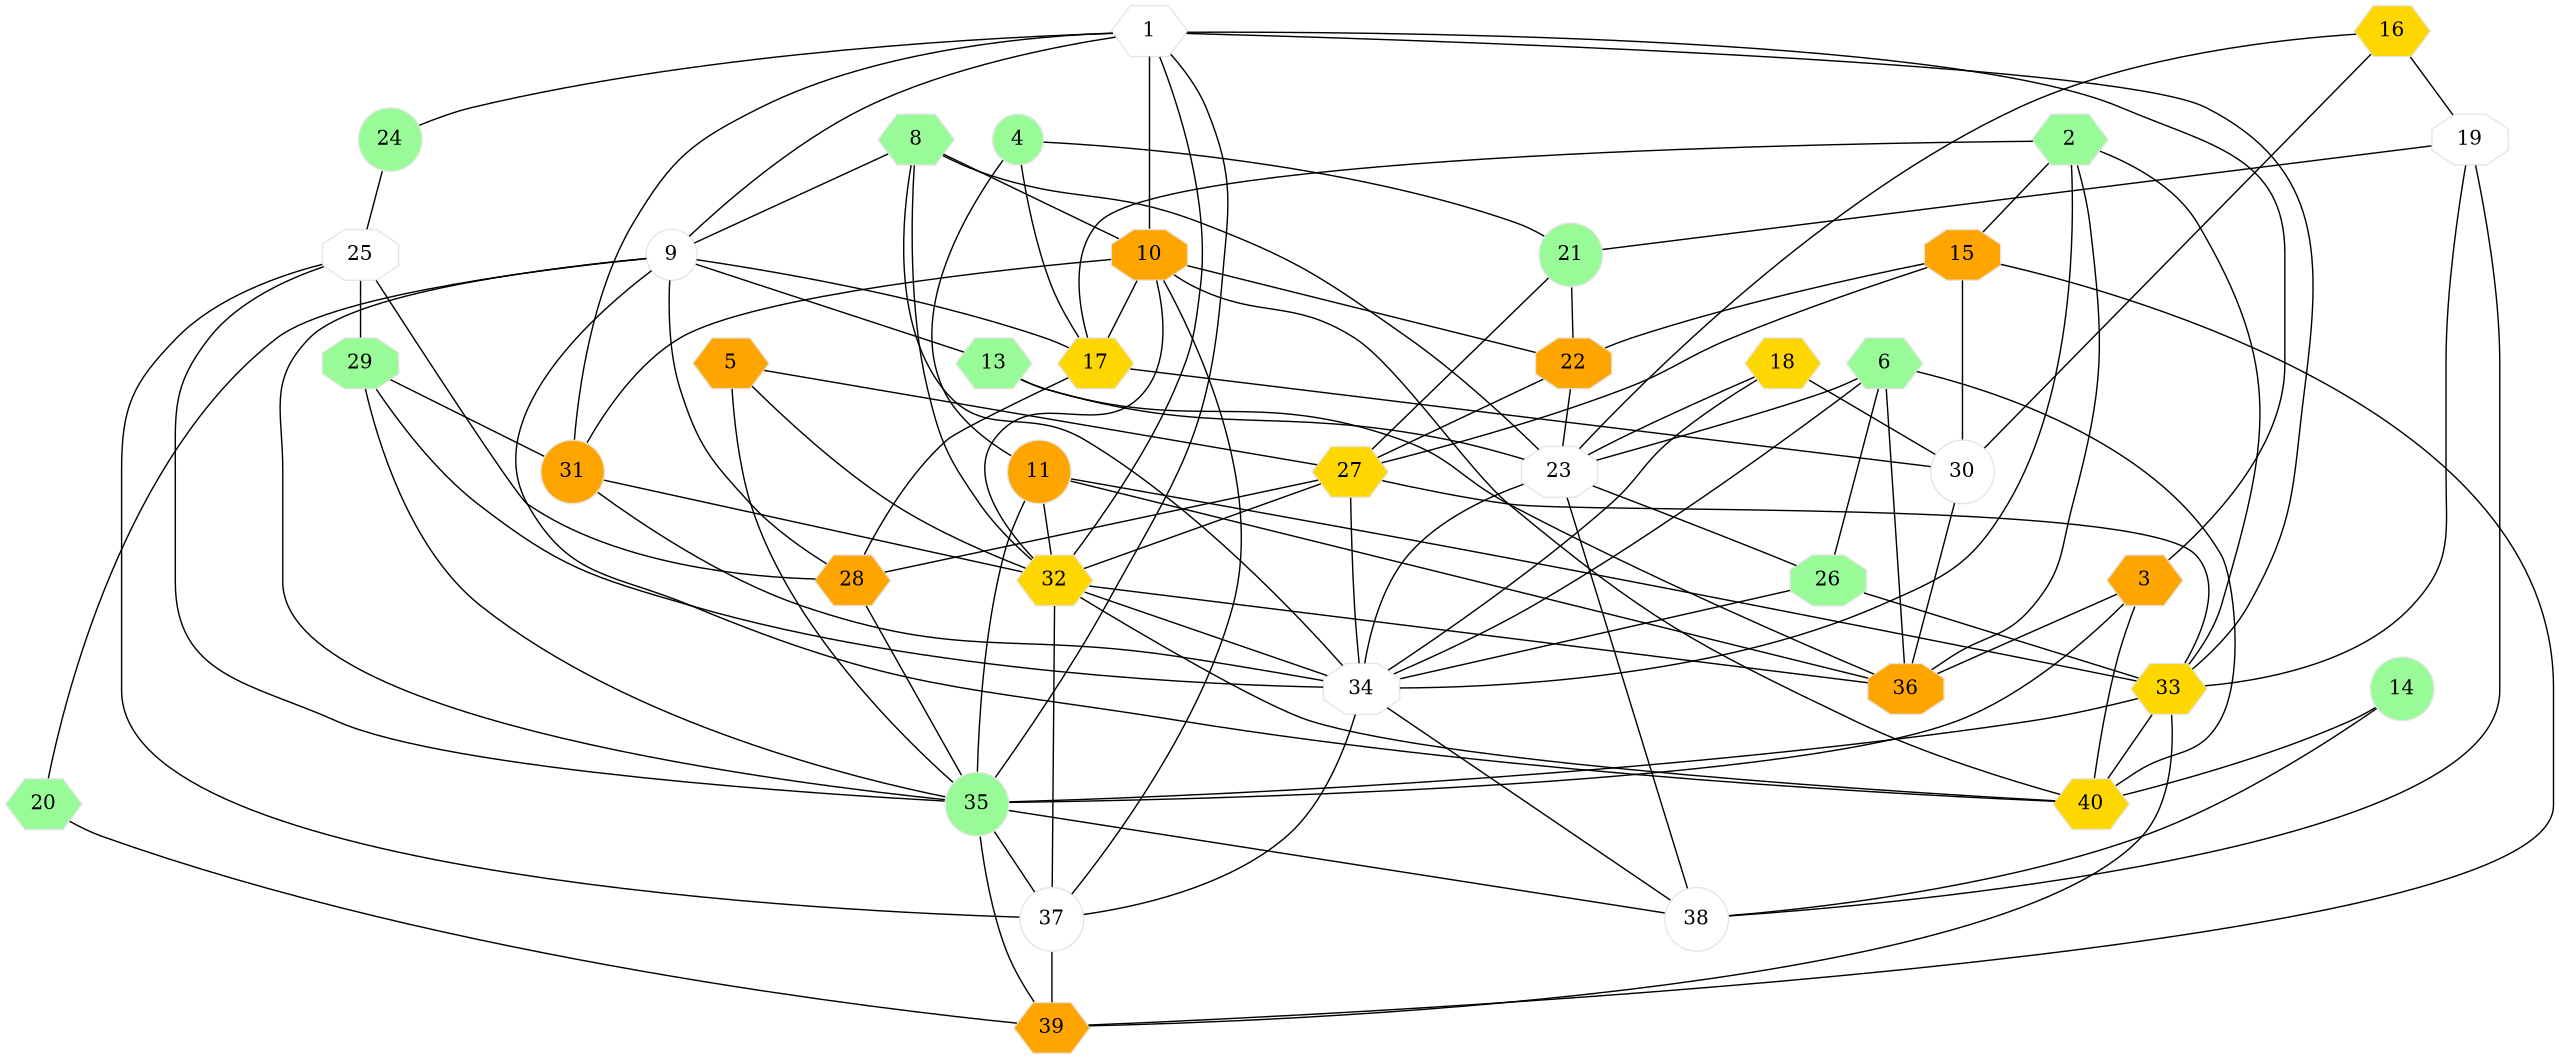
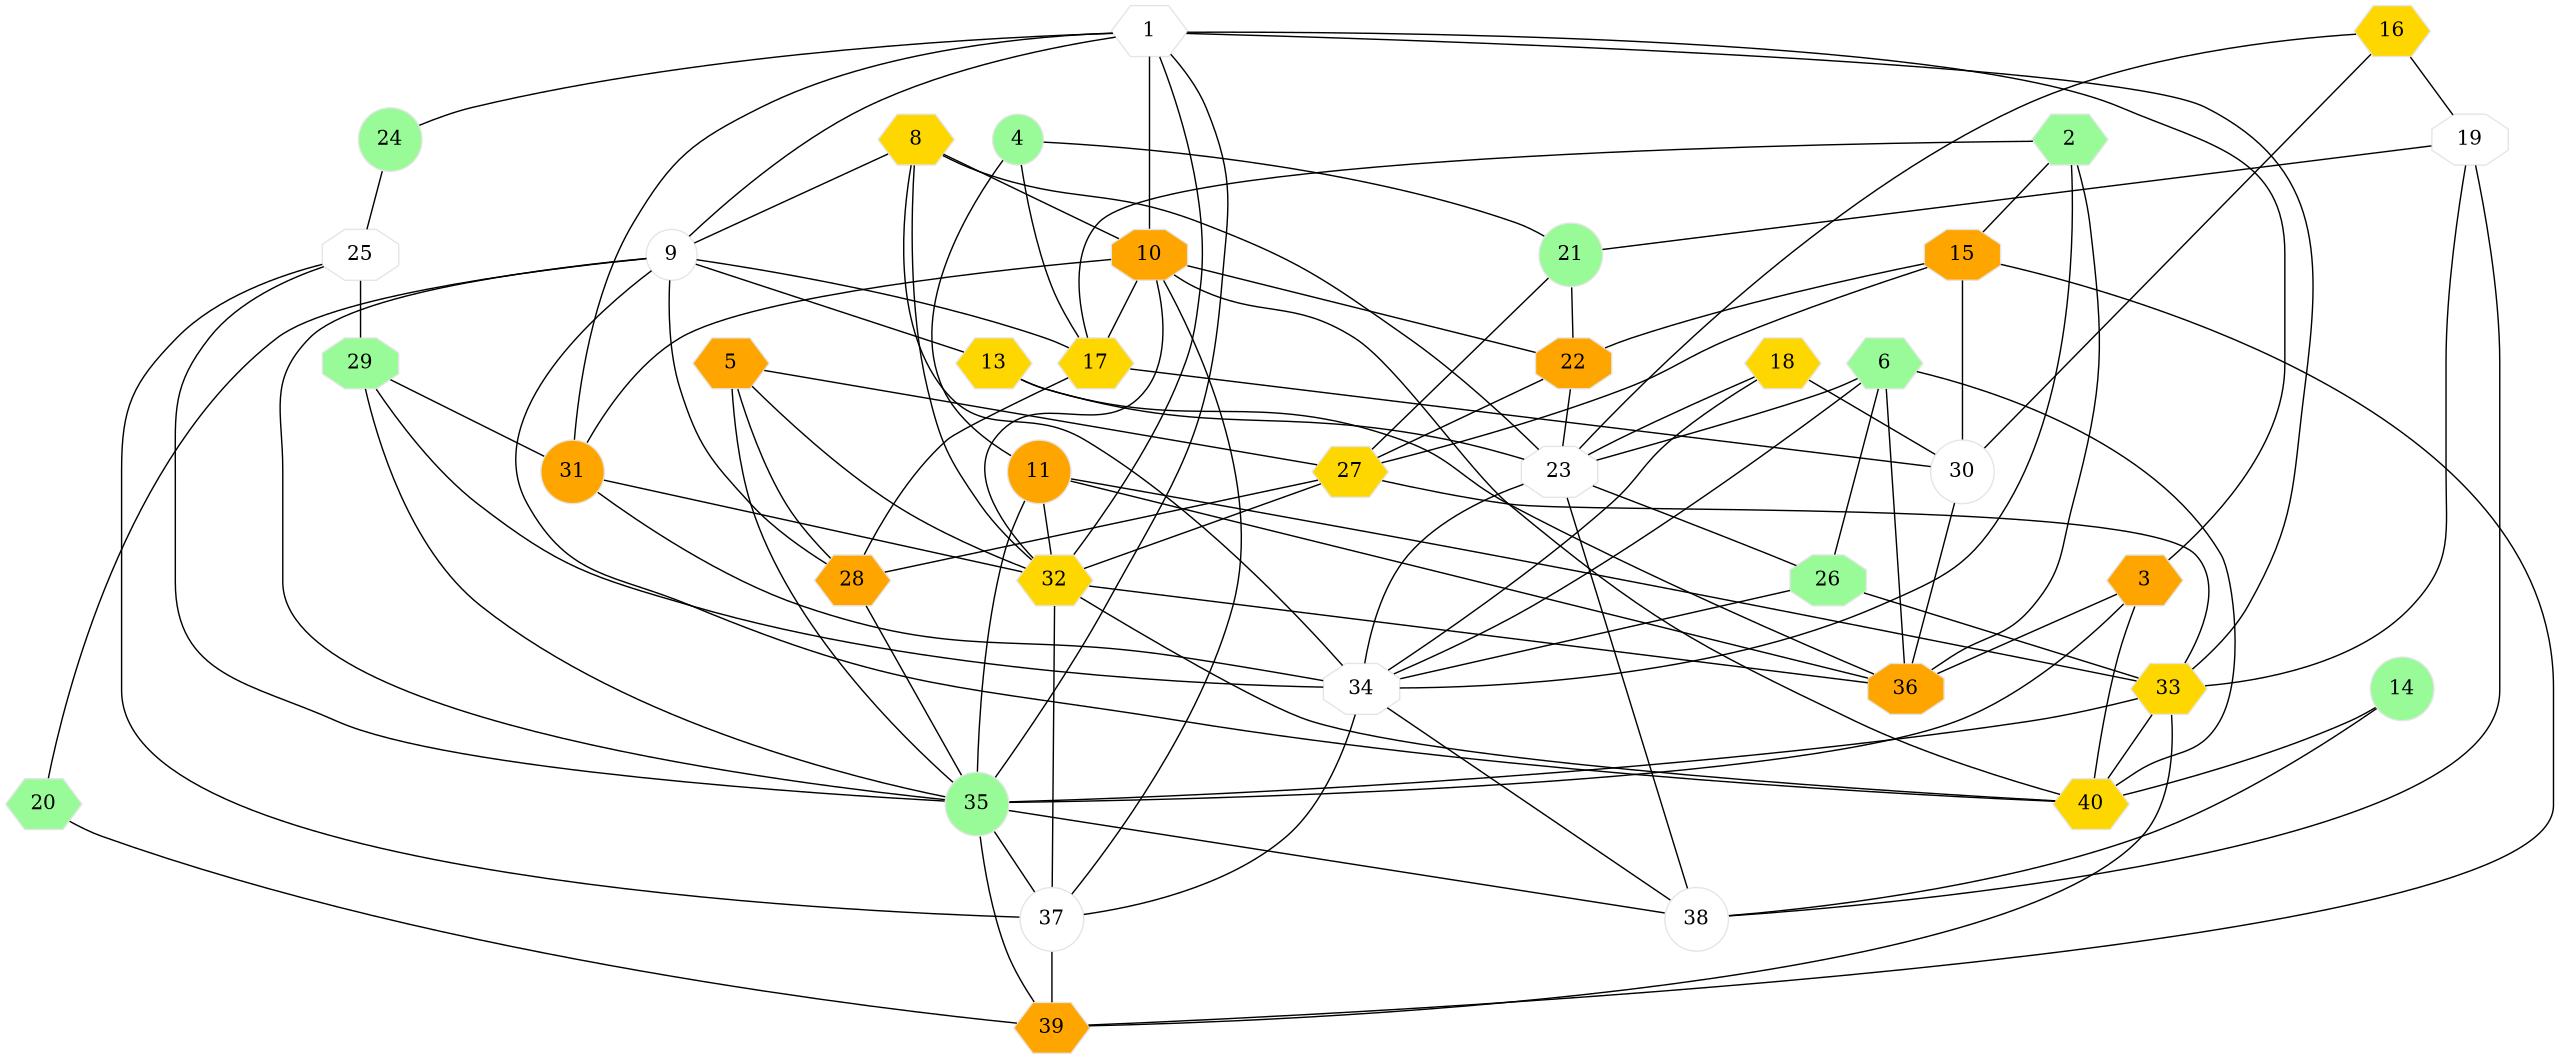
  graph {
    node [color=gray90 fillcolor=palegreen shape=hexagon style=filled]
    edge [weight=1.0]
    1 [fillcolor=white]
    3 [fillcolor=orange]
    9 [fillcolor=white shape=circle]
    10 [fillcolor=orange shape=octagon]
    24 [shape=circle]
    31 [fillcolor=orange shape=circle]
    32 [fillcolor=gold]
    33 [fillcolor=gold]
    35 [shape=circle]
    36 [fillcolor=orange shape=octagon]
    40 [fillcolor=gold]
-   13
+   13 [fillcolor=gold]
    17 [fillcolor=gold]
    20
    28 [fillcolor=orange]
    22 [fillcolor=orange shape=octagon]
    37 [fillcolor=white shape=circle]
    25 [fillcolor=white shape=octagon]
    34 [fillcolor=white shape=octagon]
    39 [fillcolor=orange]
    38 [fillcolor=white shape=circle]
    2
    15 [fillcolor=orange shape=octagon]
    23 [fillcolor=white shape=octagon]
    27 [fillcolor=gold]
    30 [fillcolor=white shape=circle]
    4 [shape=circle]
    11 [fillcolor=orange shape=circle]
    21 [shape=circle]
    5 [fillcolor=orange]
    6
    26 [shape=octagon]
-   8
+   8 [fillcolor=gold]
    14 [shape=circle]
    16 [fillcolor=gold]
    19 [fillcolor=white shape=octagon]
    18 [fillcolor=gold]
    29 [shape=octagon]
    1 -- 3
    1 -- 9
    1 -- 10
    1 -- 24
    1 -- 31 [weight=2.0]
    1 -- 32
    1 -- 33
    1 -- 35
    3 -- 35
    3 -- 36
    3 -- 40
    9 -- 35
    9 -- 40
    9 -- 13
    9 -- 17
    9 -- 20
    9 -- 28
    10 -- 31
    10 -- 32
    10 -- 40
    10 -- 17
    10 -- 22
    10 -- 37
    24 -- 25
    31 -- 32
    31 -- 34
    32 -- 36
    32 -- 40
    32 -- 37
-   32 -- 34
    33 -- 35
    33 -- 40 [weight=2.0]
    33 -- 39
    35 -- 37
    35 -- 39
    35 -- 38
    13 -- 36
    13 -- 23
    17 -- 28
    17 -- 30
    20 -- 39
    28 -- 35
    22 -- 23
    22 -- 27
    37 -- 39
    25 -- 35
-   25 -- 28
+   5 -- 28
    25 -- 37
    25 -- 29 [weight=2.0]
    34 -- 37
    34 -- 38
-   2 -- 33
    2 -- 36
    2 -- 17
    2 -- 34
    2 -- 15
    15 -- 22
    15 -- 39
    15 -- 27
    15 -- 30 [weight=2.0]
    23 -- 34
    23 -- 38
    23 -- 26
    27 -- 32
    27 -- 33
    27 -- 28
-   27 -- 34
    30 -- 36
    4 -- 17
    4 -- 11
    4 -- 21
    11 -- 32
    11 -- 33
    11 -- 35
    11 -- 36
    21 -- 22
    21 -- 27
    5 -- 32 [weight=2.0]
    5 -- 35
    5 -- 27
    6 -- 36
    6 -- 40
    6 -- 34
    6 -- 23
    6 -- 26
    26 -- 33
    26 -- 34
    8 -- 9
    8 -- 10
    8 -- 32
    8 -- 34
    8 -- 23
    14 -- 40
    14 -- 38
    16 -- 23
    16 -- 30
    16 -- 19
    19 -- 33
    19 -- 38
    19 -- 21
    18 -- 34
    18 -- 23
    18 -- 30
    29 -- 31
    29 -- 35
    29 -- 34
  }
